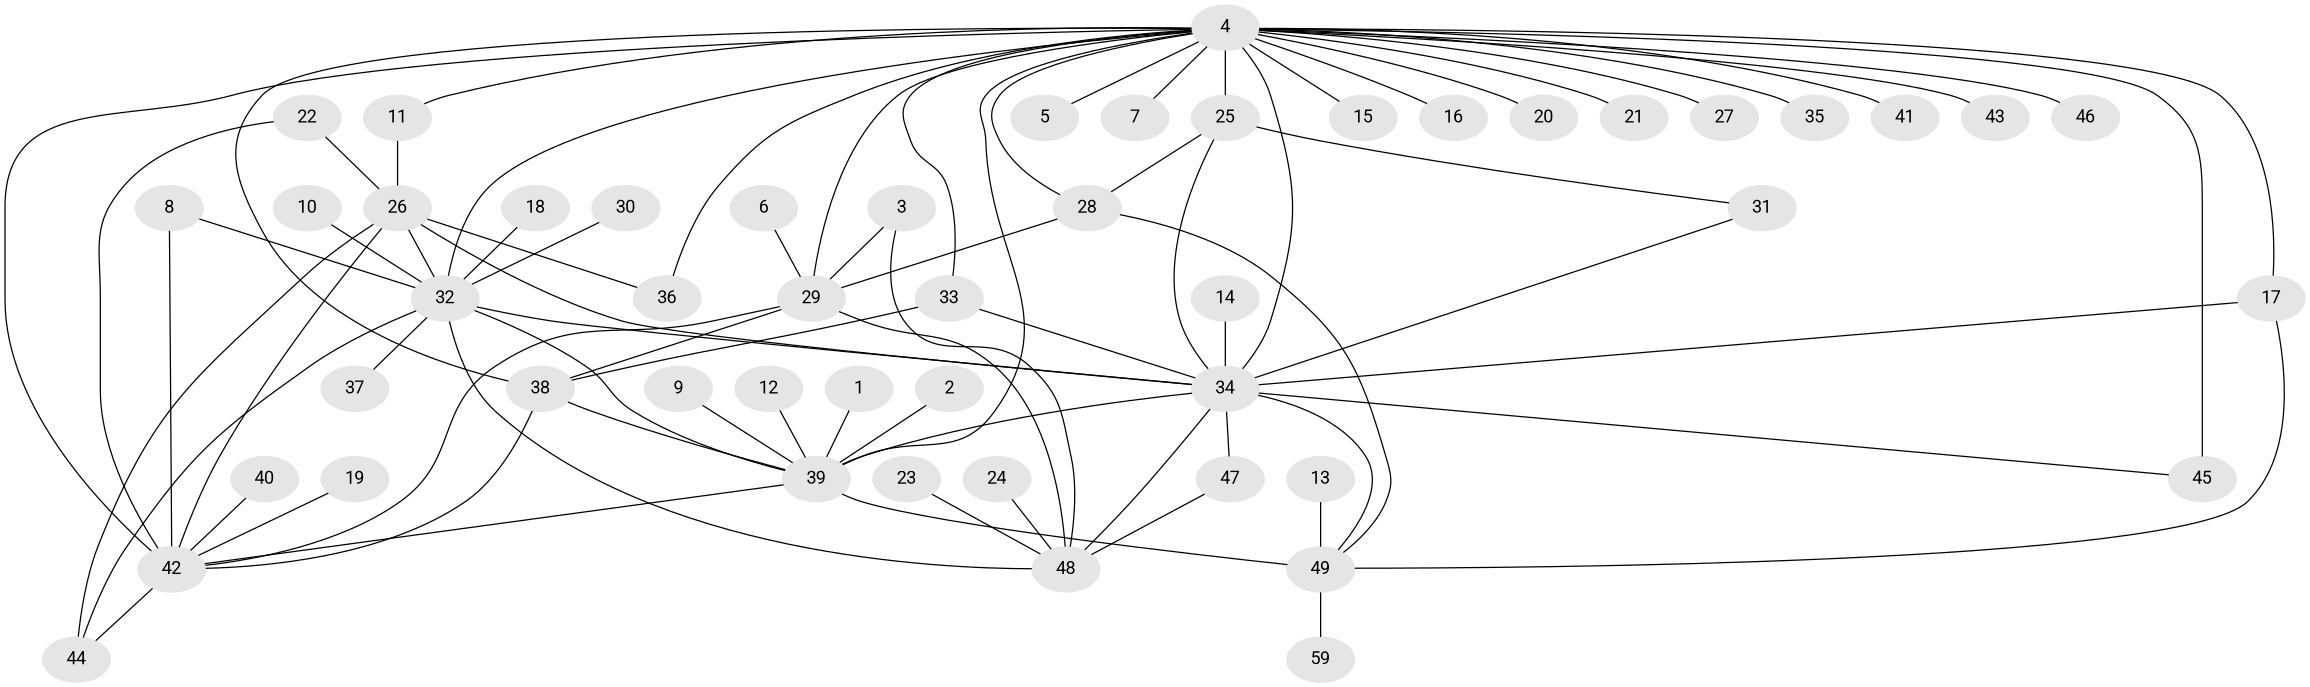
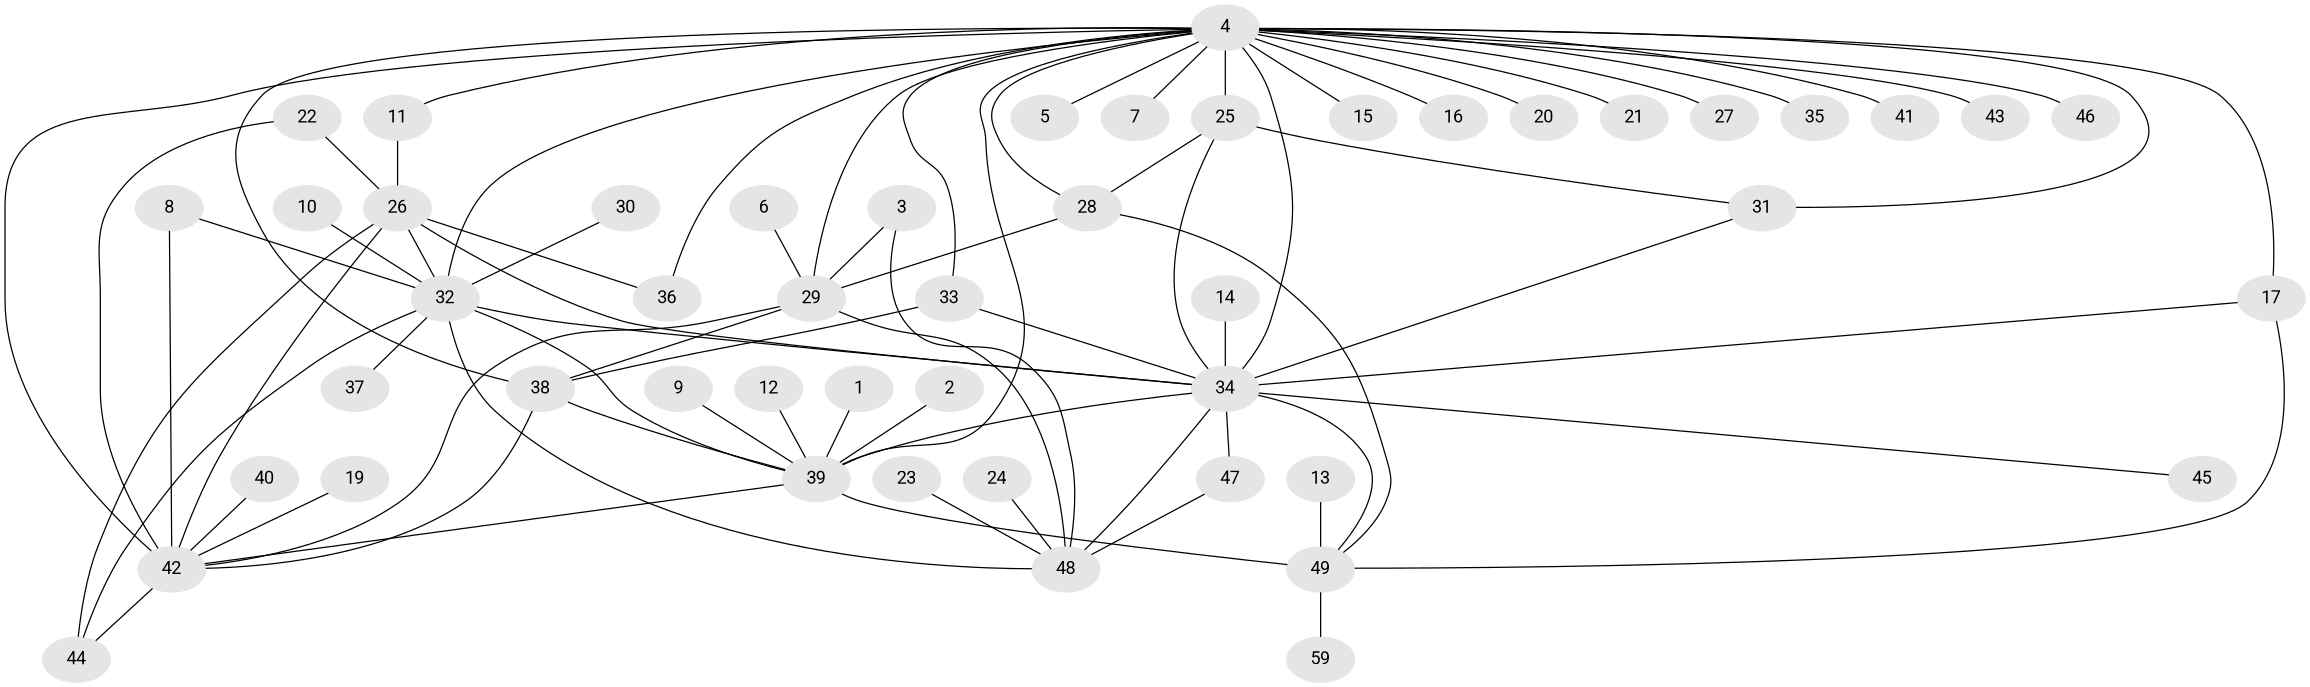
  graph {
    fontname=Roboto
    node [color=gray90 fontname=Roboto style=filled]
    edge [fontname=Roboto weight=1.0]
    1
    39
    42
    49
    2
    3
    29
    48
    38
    4
    5
    7
    11
    15
    16
    17
    20
    21
    25
    27
    28
    31
    32
    33
    34
    35
    36
    41
    43
    46
    26
    44
    37
    45
    47
    6
    8
    9
    10
    12
    13
    n42 [label=59]
    14
-   18
    19
    22
    23
    24
    30
    40
    1 -- 39
    39 -- 42
    39 -- 49 [weight=3.0]
    42 -- 44 [weight=2.0]
    49 -- n42
    2 -- 39
    3 -- 29
    3 -- 48
    29 -- 42
    29 -- 48
    29 -- 38
    38 -- 39
    38 -- 42
    4 -- 39 [weight=2.0]
    4 -- 42 [weight=2.0]
    4 -- 29
    4 -- 38 [weight=2.0]
    4 -- 5
    4 -- 7
    4 -- 11
    4 -- 15
    4 -- 16
    4 -- 17
    4 -- 20
    4 -- 21
    4 -- 25 [weight=2.0]
    4 -- 27
    4 -- 28
-   4 -- 45 [weight=2.0]
+   4 -- 31 [weight=2.0]
    4 -- 32 [weight=2.0]
    4 -- 33
    4 -- 34 [weight=2.0]
    4 -- 35
    4 -- 36
    4 -- 41
    4 -- 43
    4 -- 46
    11 -- 26
    17 -- 49
    17 -- 34
    25 -- 28
    25 -- 31
    25 -- 34
    28 -- 49
    28 -- 29
    31 -- 34
    32 -- 39
    32 -- 48
    32 -- 34
    32 -- 44
    32 -- 37
    33 -- 38
    33 -- 34
    34 -- 39 [weight=2.0]
    34 -- 49
    34 -- 48
    34 -- 45
    34 -- 47
    26 -- 42
    26 -- 32
    26 -- 34
    26 -- 36
    26 -- 44
    47 -- 48
    6 -- 29
    8 -- 42
    8 -- 32
    9 -- 39
    10 -- 32
    12 -- 39
    13 -- 49
    14 -- 34
-   18 -- 32
    19 -- 42
    22 -- 42
    22 -- 26
    23 -- 48
    24 -- 48
    30 -- 32
    40 -- 42
  }
